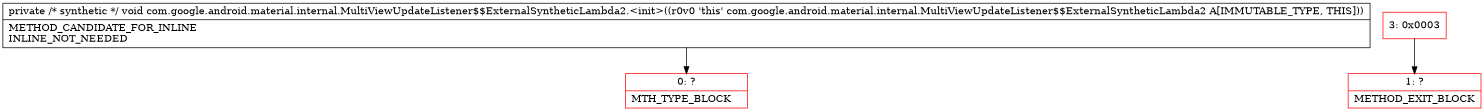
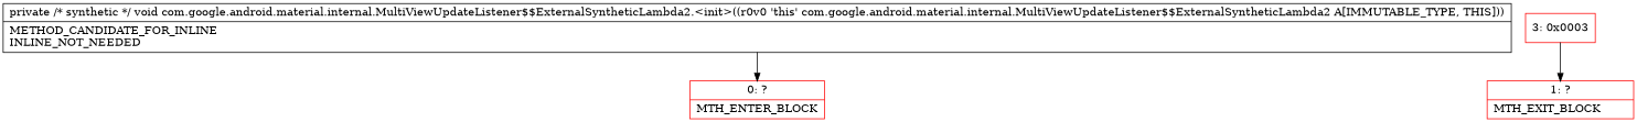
  digraph {
    node [color=red shape=record]
-   n1 [label="{0\:\ ?|MTH_TYPE_BLOCK\l}"]
+   n1 [label="{0\:\ ?|MTH_ENTER_BLOCK\l}"]
    n2 [label="{3\:\ 0x0003}"]
-   n3 [label="{1\:\ ?|METHOD_EXIT_BLOCK\l}"]
+   n3 [label="{1\:\ ?|MTH_EXIT_BLOCK\l}"]
    n4 [label="{private \/* synthetic *\/ void com.google.android.material.internal.MultiViewUpdateListener$$ExternalSyntheticLambda2.\<init\>((r0v0 'this' com.google.android.material.internal.MultiViewUpdateListener$$ExternalSyntheticLambda2 A[IMMUTABLE_TYPE, THIS]))  | METHOD_CANDIDATE_FOR_INLINE\lINLINE_NOT_NEEDED\l}" color=""]
    subgraph cluster_1 {
      label="R(0)"
    }
    n2 -> n3
    n4 -> n1
  }
